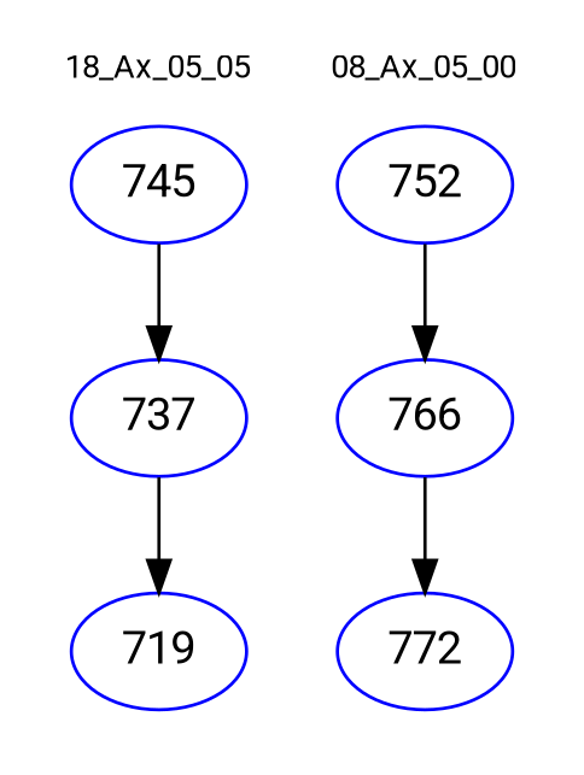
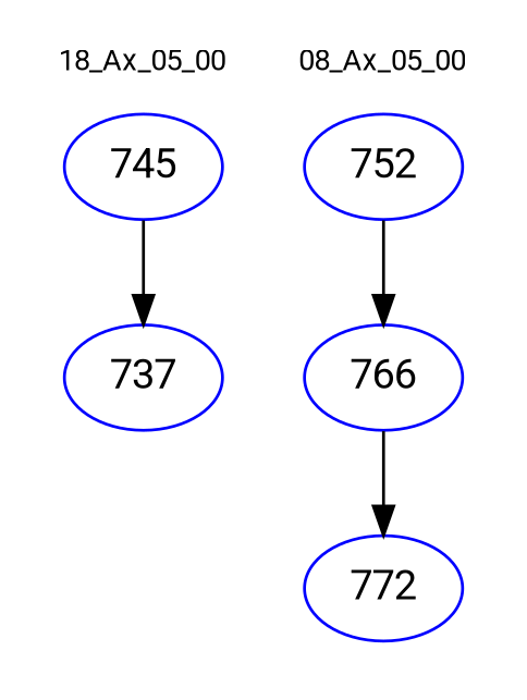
  digraph {
    fontname=Roboto
    node [color=blue fontname=Roboto]
    edge [color=black fontname=Roboto]
    n1 [label=737]
-   n2 [label=719]
    n3 [label=745]
    n4 [label=766]
    n5 [label=752]
    n6 [label=772]
    subgraph cluster_1 {
      color=white
      fontsize=10
-     label="18_Ax_05_05"
+     label="18_Ax_05_00"
      n1
-     n2
      n3
    }
    subgraph cluster_2 {
      color=white
      fontsize=10
      label="08_Ax_05_00"
      n4
      n5
      n6
    }
-   n1 -> n2
    n3 -> n1
    n4 -> n6
    n5 -> n4
  }
